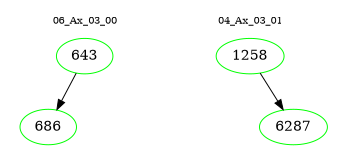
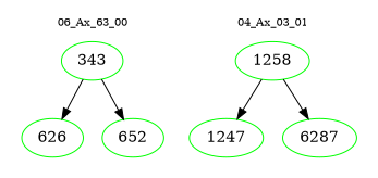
  digraph {
    node [color=green]
    edge [color=black]
-   n1 [label=643]
-   n2 [label=686]
+   n1 [label=343]
+   n2 [label=626]
+   n3 [label=652]
    n4 [label=1258]
+   n5 [label=1247]
    n6 [label=6287]
    subgraph cluster_1 {
      color=white
      fontsize=10
-     label="06_Ax_03_00"
+     label="06_Ax_63_00"
      n1
      n2
+     n3
    }
    subgraph cluster_2 {
      color=white
      fontsize=10
      label="04_Ax_03_01"
      n4
+     n5
      n6
    }
    n1 -> n2
+   n1 -> n3
+   n4 -> n5
    n4 -> n6
  }
